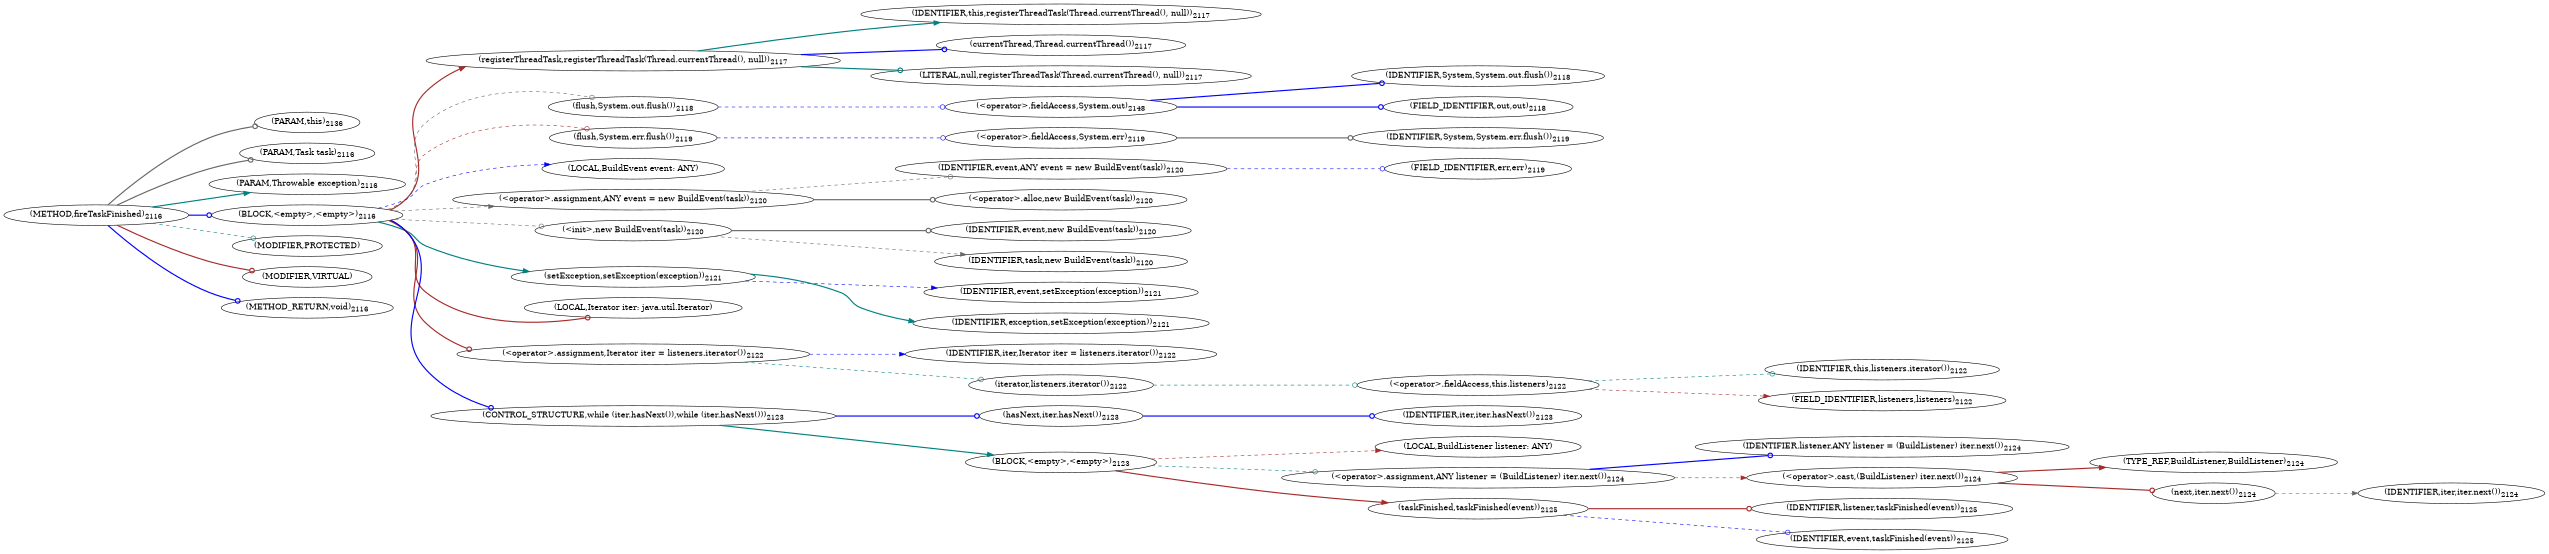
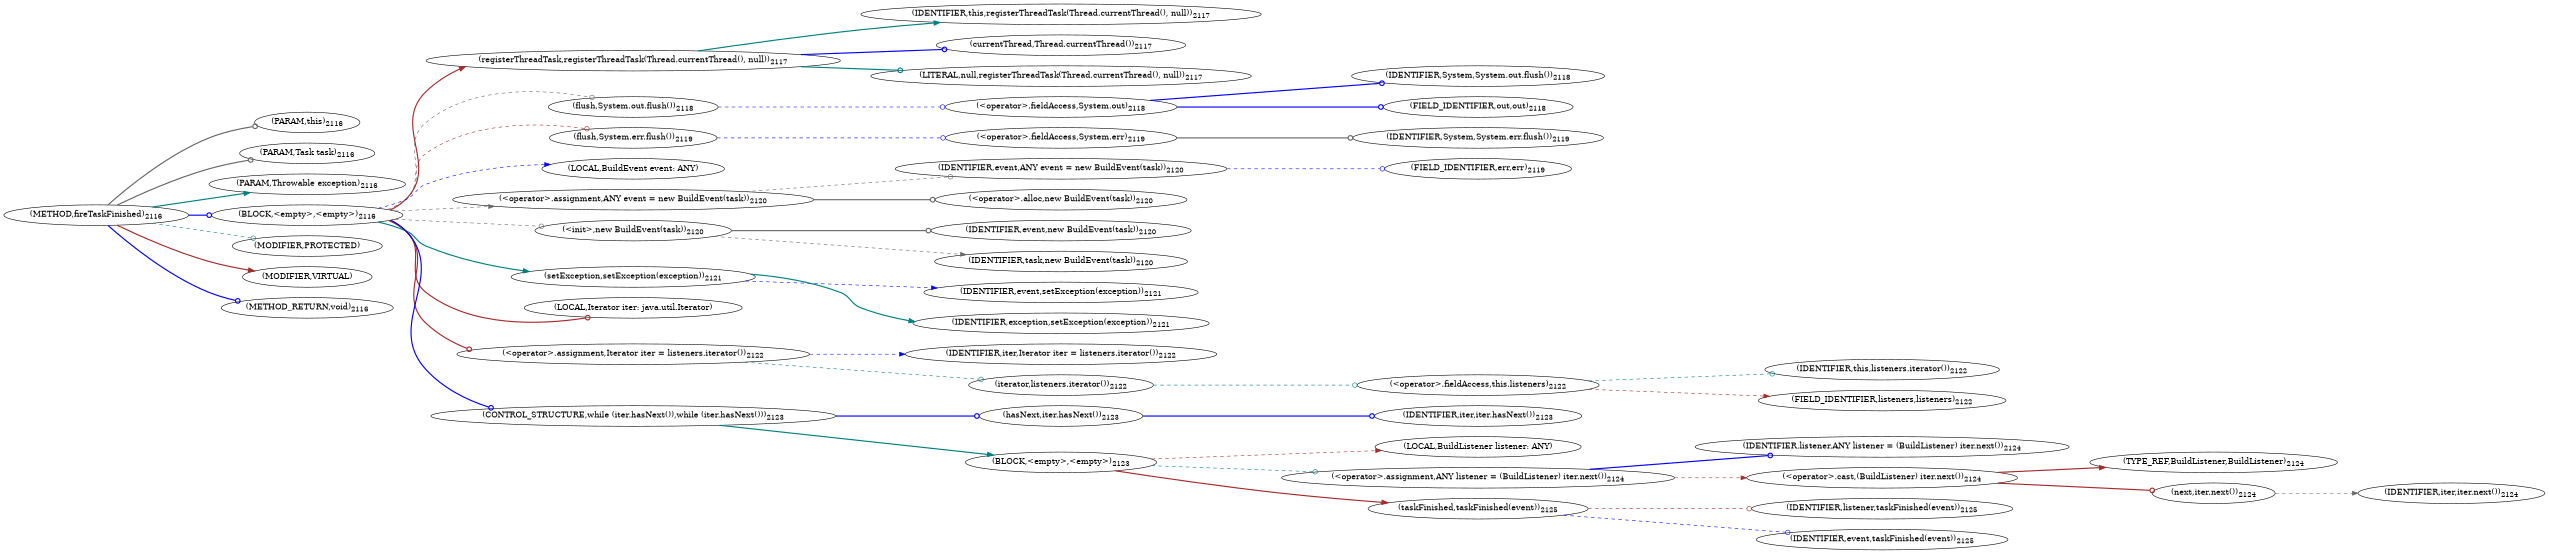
  digraph {
    rankdir=LR
    edge [arrowhead=odot color=blue style=bold]
    n1 [label=<(METHOD,fireTaskFinished)<SUB>2116</SUB>>]
-   n2 [label=<(PARAM,this)<SUB>2136</SUB>>]
+   n2 [label=<(PARAM,this)<SUB>2116</SUB>>]
    n3 [label=<(PARAM,Task task)<SUB>2116</SUB>>]
    n4 [label=<(PARAM,Throwable exception)<SUB>2116</SUB>>]
    n5 [label=<(BLOCK,&lt;empty&gt;,&lt;empty&gt;)<SUB>2116</SUB>>]
    n6 [label=<(MODIFIER,PROTECTED)>]
    n7 [label=<(MODIFIER,VIRTUAL)>]
    n8 [label=<(METHOD_RETURN,void)<SUB>2116</SUB>>]
    n9 [label=<(registerThreadTask,registerThreadTask(Thread.currentThread(), null))<SUB>2117</SUB>>]
    n10 [label=<(flush,System.out.flush())<SUB>2118</SUB>>]
    n11 [label=<(flush,System.err.flush())<SUB>2119</SUB>>]
    n12 [label=<(LOCAL,BuildEvent event: ANY)>]
    n13 [label=<(&lt;operator&gt;.assignment,ANY event = new BuildEvent(task))<SUB>2120</SUB>>]
    n14 [label=<(&lt;init&gt;,new BuildEvent(task))<SUB>2120</SUB>>]
    n15 [label=<(setException,setException(exception))<SUB>2121</SUB>>]
    n16 [label=<(LOCAL,Iterator iter: java.util.Iterator)>]
    n17 [label=<(&lt;operator&gt;.assignment,Iterator iter = listeners.iterator())<SUB>2122</SUB>>]
    n18 [label=<(CONTROL_STRUCTURE,while (iter.hasNext()),while (iter.hasNext()))<SUB>2123</SUB>>]
    n19 [label=<(IDENTIFIER,this,registerThreadTask(Thread.currentThread(), null))<SUB>2117</SUB>>]
    n20 [label=<(currentThread,Thread.currentThread())<SUB>2117</SUB>>]
    n21 [label=<(LITERAL,null,registerThreadTask(Thread.currentThread(), null))<SUB>2117</SUB>>]
-   n22 [label=<(&lt;operator&gt;.fieldAccess,System.out)<SUB>2148</SUB>>]
+   n22 [label=<(&lt;operator&gt;.fieldAccess,System.out)<SUB>2118</SUB>>]
    n23 [label=<(&lt;operator&gt;.fieldAccess,System.err)<SUB>2119</SUB>>]
    n24 [label=<(IDENTIFIER,event,ANY event = new BuildEvent(task))<SUB>2120</SUB>>]
    n25 [label=<(&lt;operator&gt;.alloc,new BuildEvent(task))<SUB>2120</SUB>>]
    n26 [label=<(IDENTIFIER,event,new BuildEvent(task))<SUB>2120</SUB>>]
    n27 [label=<(IDENTIFIER,task,new BuildEvent(task))<SUB>2120</SUB>>]
    n28 [label=<(IDENTIFIER,event,setException(exception))<SUB>2121</SUB>>]
    n29 [label=<(IDENTIFIER,exception,setException(exception))<SUB>2121</SUB>>]
    n30 [label=<(IDENTIFIER,iter,Iterator iter = listeners.iterator())<SUB>2122</SUB>>]
    n31 [label=<(iterator,listeners.iterator())<SUB>2122</SUB>>]
    n32 [label=<(hasNext,iter.hasNext())<SUB>2123</SUB>>]
    n33 [label=<(BLOCK,&lt;empty&gt;,&lt;empty&gt;)<SUB>2123</SUB>>]
    n34 [label=<(IDENTIFIER,System,System.out.flush())<SUB>2118</SUB>>]
    n35 [label=<(FIELD_IDENTIFIER,out,out)<SUB>2118</SUB>>]
    n36 [label=<(IDENTIFIER,System,System.err.flush())<SUB>2119</SUB>>]
    n37 [label=<(FIELD_IDENTIFIER,err,err)<SUB>2119</SUB>>]
    n38 [label=<(&lt;operator&gt;.fieldAccess,this.listeners)<SUB>2122</SUB>>]
    n39 [label=<(IDENTIFIER,this,listeners.iterator())<SUB>2122</SUB>>]
    n40 [label=<(FIELD_IDENTIFIER,listeners,listeners)<SUB>2122</SUB>>]
    n41 [label=<(IDENTIFIER,iter,iter.hasNext())<SUB>2123</SUB>>]
    n42 [label=<(LOCAL,BuildListener listener: ANY)>]
    n43 [label=<(&lt;operator&gt;.assignment,ANY listener = (BuildListener) iter.next())<SUB>2124</SUB>>]
    n44 [label=<(taskFinished,taskFinished(event))<SUB>2125</SUB>>]
    n45 [label=<(IDENTIFIER,listener,ANY listener = (BuildListener) iter.next())<SUB>2124</SUB>>]
    n46 [label=<(&lt;operator&gt;.cast,(BuildListener) iter.next())<SUB>2124</SUB>>]
    n47 [label=<(IDENTIFIER,listener,taskFinished(event))<SUB>2125</SUB>>]
    n48 [label=<(IDENTIFIER,event,taskFinished(event))<SUB>2125</SUB>>]
    n49 [label=<(TYPE_REF,BuildListener,BuildListener)<SUB>2124</SUB>>]
    n50 [label=<(next,iter.next())<SUB>2124</SUB>>]
    n51 [label=<(IDENTIFIER,iter,iter.next())<SUB>2124</SUB>>]
    n1 -> n2 [color=gray40]
    n1 -> n3 [color=gray40]
    n1 -> n4 [arrowhead=normal color=teal]
    n1 -> n5
    n1 -> n6 [color=teal style=dashed]
-   n1 -> n7 [color=brown]
+   n1 -> n7 [arrowhead=normal color=brown]
    n1 -> n8
    n5 -> n9 [arrowhead=normal color=brown]
    n5 -> n10 [color=gray40 style=dashed]
    n5 -> n11 [color=brown style=dashed]
    n5 -> n12 [arrowhead=normal style=dashed]
    n5 -> n13 [arrowhead=normal color=gray40 style=dashed]
    n5 -> n14 [color=gray40 style=dashed]
    n5 -> n15 [arrowhead=normal color=teal]
    n5 -> n16 [color=brown]
    n5 -> n17 [color=brown]
    n5 -> n18
    n9 -> n19 [arrowhead=normal color=teal]
    n9 -> n20
    n9 -> n21 [color=teal]
    n10 -> n22 [style=dashed]
    n11 -> n23 [style=dashed]
    n13 -> n24 [color=gray40 style=dashed]
    n13 -> n25 [color=gray40]
    n14 -> n26 [color=gray40]
    n14 -> n27 [arrowhead=normal color=gray40 style=dashed]
    n15 -> n28 [arrowhead=normal style=dashed]
    n15 -> n29 [arrowhead=normal color=teal]
    n17 -> n30 [arrowhead=normal style=dashed]
    n17 -> n31 [color=teal style=dashed]
    n18 -> n32
    n18 -> n33 [arrowhead=normal color=teal]
    n22 -> n34
    n22 -> n35
    n23 -> n36 [color=gray40]
    n24 -> n37 [style=dashed]
    n31 -> n38 [color=teal style=dashed]
    n32 -> n41
    n33 -> n42 [arrowhead=normal color=brown style=dashed]
    n33 -> n43 [color=teal style=dashed]
    n33 -> n44 [arrowhead=normal color=brown]
    n38 -> n39 [color=teal style=dashed]
    n38 -> n40 [arrowhead=normal color=brown style=dashed]
    n43 -> n45
    n43 -> n46 [arrowhead=normal color=brown style=dashed]
-   n44 -> n47 [color=brown]
+   n44 -> n47 [color=brown style=dashed]
    n44 -> n48 [style=dashed]
    n46 -> n49 [arrowhead=normal color=brown]
    n46 -> n50 [color=brown]
    n50 -> n51 [arrowhead=normal color=gray40 style=dashed]
  }
